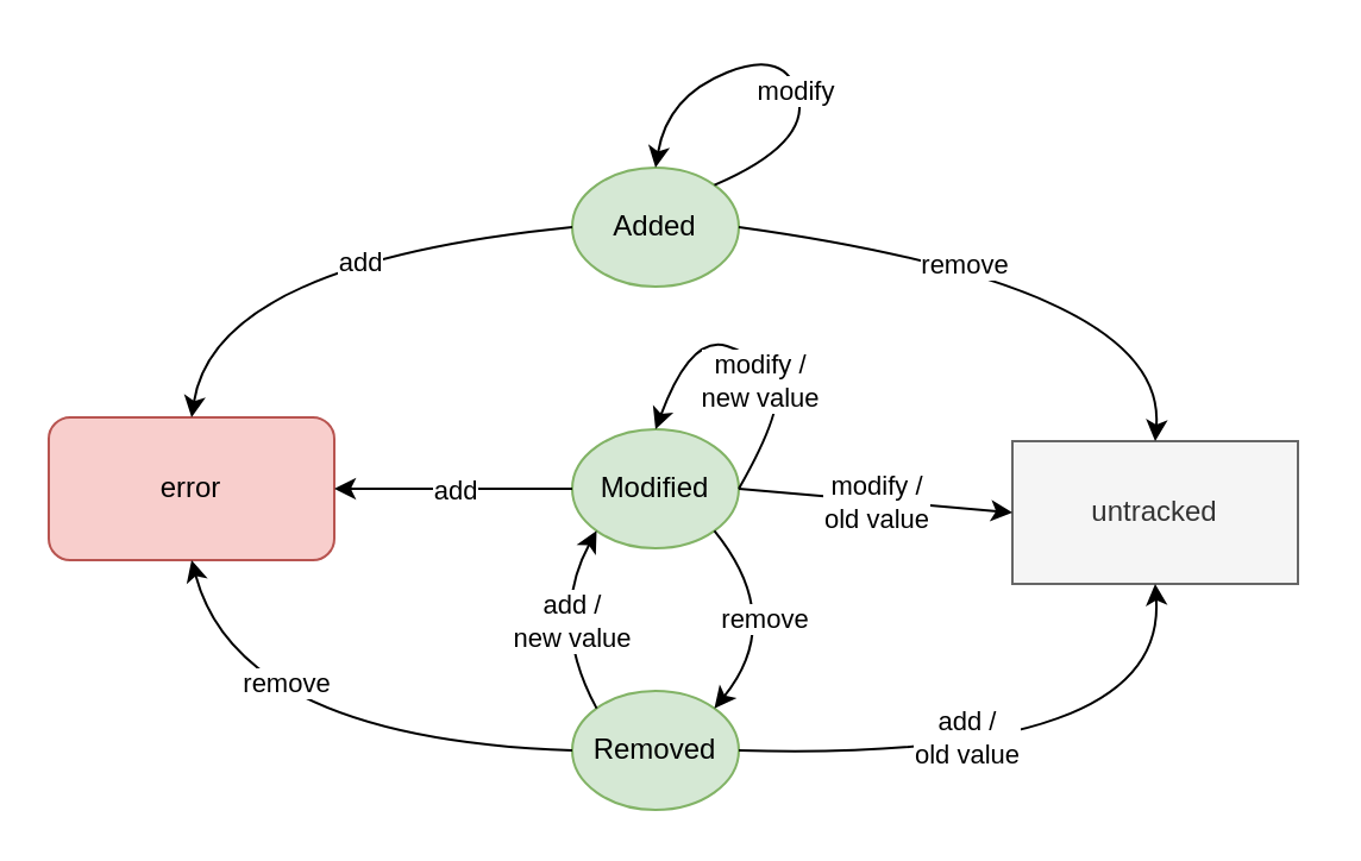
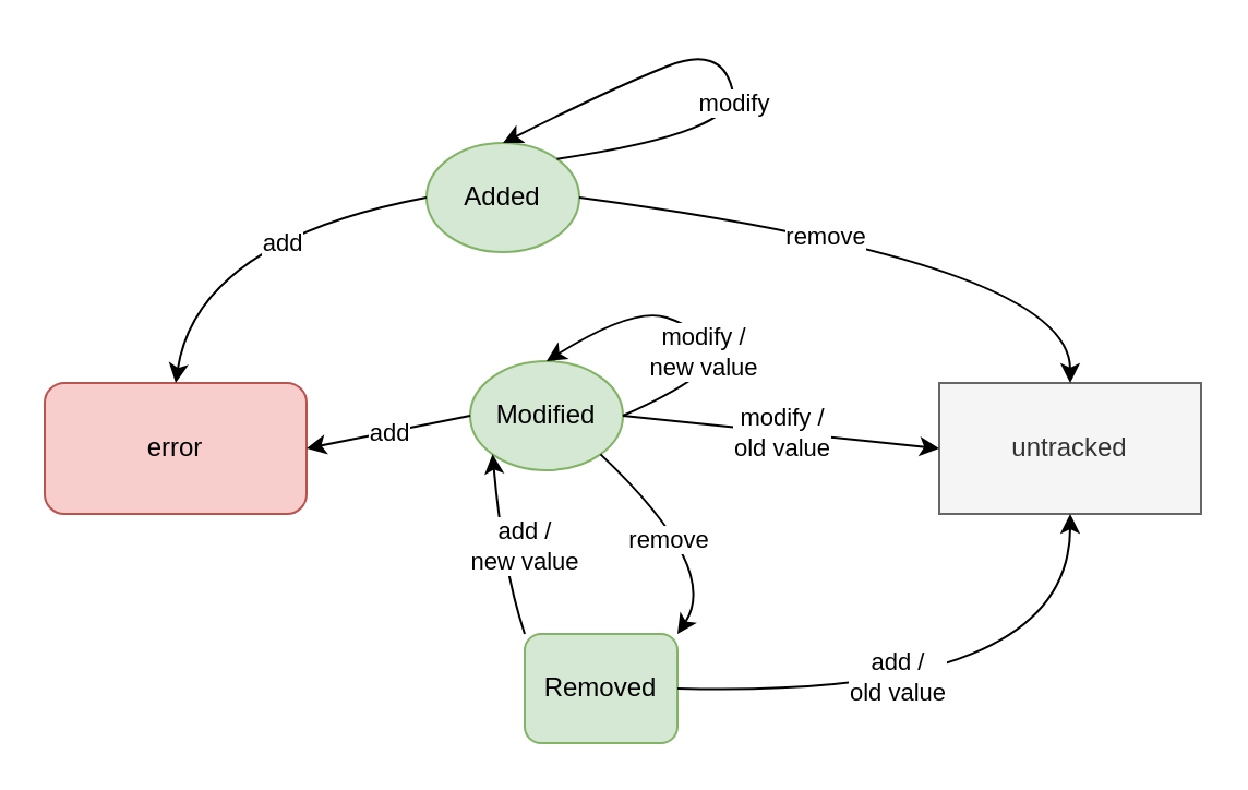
  <mxCell id="0" />
  <mxCell id="1" parent="0" />
- <mxCell id="2" value="Added" style="ellipse;whiteSpace=wrap;html=1;fillColor=#d5e8d4;strokeColor=#82b366;" vertex="1" parent="1"><mxGeometry x="240" y="70" width="70" height="50" as="geometry" /></mxCell>
- <mxCell id="3" value="Modified" style="ellipse;whiteSpace=wrap;html=1;fillColor=#d5e8d4;strokeColor=#82b366;" vertex="1" parent="1"><mxGeometry x="240" y="180" width="70" height="50" as="geometry" /></mxCell>
- <mxCell id="4" value="Removed" style="ellipse;whiteSpace=wrap;html=1;fillColor=#d5e8d4;strokeColor=#82b366;" vertex="1" parent="1"><mxGeometry x="240" y="290" width="70" height="50" as="geometry" /></mxCell>
- <mxCell id="5" value="untracked" style="rounded=0;whiteSpace=wrap;html=1;fillColor=#f5f5f5;fontColor=#333333;strokeColor=#666666;" vertex="1" parent="1"><mxGeometry x="425" y="185" width="120" height="60" as="geometry" /></mxCell>
+ <mxCell id="2" value="Added" style="ellipse;whiteSpace=wrap;html=1;fillColor=#d5e8d4;strokeColor=#82b366;" vertex="1" parent="1"><mxGeometry x="195" y="65" width="70" height="50" as="geometry" /></mxCell>
+ <mxCell id="3" value="Modified" style="ellipse;whiteSpace=wrap;html=1;fillColor=#d5e8d4;strokeColor=#82b366;" vertex="1" parent="1"><mxGeometry x="215" y="165" width="70" height="50" as="geometry" /></mxCell>
+ <mxCell id="4" value="Removed" style="whiteSpace=wrap;html=1;fillColor=#d5e8d4;strokeColor=#82b366;rounded=1;" vertex="1" parent="1"><mxGeometry x="240" y="290" width="70" height="50" as="geometry" /></mxCell>
+ <mxCell id="5" value="untracked" style="rounded=0;whiteSpace=wrap;html=1;fillColor=#f5f5f5;fontColor=#333333;strokeColor=#666666;" vertex="1" parent="1"><mxGeometry x="430" y="175" width="120" height="60" as="geometry" /></mxCell>
  <mxCell id="6" value="error" style="whiteSpace=wrap;html=1;fillColor=#f8cecc;strokeColor=#b85450;rounded=1;" vertex="1" parent="1"><mxGeometry x="20" y="175" width="120" height="60" as="geometry" /></mxCell>
  <mxCell id="7" value="" style="endArrow=classic;html=1;entryX=0.5;entryY=0;entryDx=0;entryDy=0;curved=1;exitX=1;exitY=0.5;exitDx=0;exitDy=0;" edge="1" parent="1" source="2" target="5"><mxGeometry relative="1" as="geometry"><mxPoint x="430" y="280" as="sourcePoint" /><mxPoint x="530" y="280" as="targetPoint" /><Array as="points"><mxPoint x="490" y="120" /></Array></mxGeometry></mxCell>
  <mxCell id="8" value="remove" style="edgeLabel;resizable=0;html=1;align=center;verticalAlign=middle;" connectable="0" vertex="1" parent="7"><mxGeometry relative="1" as="geometry"><mxPoint x="-27" y="-1" as="offset" /></mxGeometry></mxCell>
  <mxCell id="9" value="" style="endArrow=classic;html=1;exitX=1;exitY=0;exitDx=0;exitDy=0;entryX=0.5;entryY=0;entryDx=0;entryDy=0;curved=1;" edge="1" parent="1" source="2" target="2"><mxGeometry relative="1" as="geometry"><mxPoint x="430" y="280" as="sourcePoint" /><mxPoint x="380" y="10" as="targetPoint" /><Array as="points"><mxPoint x="340" y="60" /><mxPoint x="330" y="20" /><mxPoint x="280" y="40" /></Array></mxGeometry></mxCell>
  <mxCell id="10" value="modify" style="edgeLabel;resizable=0;html=1;align=center;verticalAlign=middle;" connectable="0" vertex="1" parent="9"><mxGeometry relative="1" as="geometry"><mxPoint x="3" y="18" as="offset" /></mxGeometry></mxCell>
  <mxCell id="11" value="" style="endArrow=classic;html=1;exitX=0;exitY=0.5;exitDx=0;exitDy=0;entryX=0.5;entryY=0;entryDx=0;entryDy=0;curved=1;" edge="1" parent="1" source="2" target="6"><mxGeometry relative="1" as="geometry"><mxPoint x="390" y="280" as="sourcePoint" /><mxPoint x="490" y="280" as="targetPoint" /><Array as="points"><mxPoint x="90" y="110" /></Array></mxGeometry></mxCell>
  <mxCell id="12" value="add" style="edgeLabel;resizable=0;html=1;align=center;verticalAlign=middle;" connectable="0" vertex="1" parent="11"><mxGeometry relative="1" as="geometry"><mxPoint x="18" y="4" as="offset" /></mxGeometry></mxCell>
  <mxCell id="13" value="" style="endArrow=classic;html=1;exitX=1;exitY=0.5;exitDx=0;exitDy=0;curved=1;entryX=0.5;entryY=0;entryDx=0;entryDy=0;" edge="1" parent="1" source="3" target="3"><mxGeometry relative="1" as="geometry"><mxPoint x="430" y="280" as="sourcePoint" /><mxPoint x="290" y="140" as="targetPoint" /><Array as="points"><mxPoint x="330" y="170" /><mxPoint x="320" y="150" /><mxPoint x="290" y="140" /></Array></mxGeometry></mxCell>
  <mxCell id="14" value="&lt;div&gt;modify /&lt;/div&gt;&lt;div&gt;new value&lt;br&gt;&lt;/div&gt;" style="edgeLabel;resizable=0;html=1;align=center;verticalAlign=middle;" connectable="0" vertex="1" parent="13"><mxGeometry relative="1" as="geometry"><mxPoint x="5" y="12" as="offset" /></mxGeometry></mxCell>
  <mxCell id="15" value="" style="endArrow=classic;html=1;rounded=0;exitX=1;exitY=0.5;exitDx=0;exitDy=0;entryX=0;entryY=0.5;entryDx=0;entryDy=0;" edge="1" parent="1" source="3" target="5"><mxGeometry relative="1" as="geometry"><mxPoint x="430" y="280" as="sourcePoint" /><mxPoint x="530" y="280" as="targetPoint" /></mxGeometry></mxCell>
  <mxCell id="16" value="modify / &lt;br&gt;old value" style="edgeLabel;resizable=0;html=1;align=center;verticalAlign=middle;" connectable="0" vertex="1" parent="15"><mxGeometry relative="1" as="geometry" /></mxCell>
  <mxCell id="17" value="" style="endArrow=classic;html=1;exitX=1;exitY=0.5;exitDx=0;exitDy=0;entryX=0.5;entryY=1;entryDx=0;entryDy=0;curved=1;" edge="1" parent="1" source="4" target="5"><mxGeometry relative="1" as="geometry"><mxPoint x="430" y="280" as="sourcePoint" /><mxPoint x="530" y="280" as="targetPoint" /><Array as="points"><mxPoint x="490" y="320" /></Array></mxGeometry></mxCell>
  <mxCell id="18" value="add / &lt;br&gt;old value" style="edgeLabel;resizable=0;html=1;align=center;verticalAlign=middle;" connectable="0" vertex="1" parent="17"><mxGeometry relative="1" as="geometry"><mxPoint x="-32" y="-9" as="offset" /></mxGeometry></mxCell>
  <mxCell id="19" value="" style="endArrow=classic;html=1;exitX=0;exitY=0;exitDx=0;exitDy=0;entryX=0;entryY=1;entryDx=0;entryDy=0;curved=1;" edge="1" parent="1" source="4" target="3"><mxGeometry relative="1" as="geometry"><mxPoint x="270" y="269.66" as="sourcePoint" /><mxPoint x="370" y="269.66" as="targetPoint" /><Array as="points"><mxPoint x="230" y="260" /></Array></mxGeometry></mxCell>
  <mxCell id="20" value="add /&lt;br&gt;new value" style="edgeLabel;resizable=0;html=1;align=center;verticalAlign=middle;" connectable="0" vertex="1" parent="19"><mxGeometry relative="1" as="geometry"><mxPoint x="10" as="offset" /></mxGeometry></mxCell>
  <mxCell id="21" value="" style="endArrow=classic;html=1;exitX=1;exitY=1;exitDx=0;exitDy=0;curved=1;entryX=1;entryY=0;entryDx=0;entryDy=0;" edge="1" parent="1" source="3" target="4"><mxGeometry relative="1" as="geometry"><mxPoint x="430" y="280" as="sourcePoint" /><mxPoint x="530" y="280" as="targetPoint" /><Array as="points"><mxPoint x="330" y="260" /></Array></mxGeometry></mxCell>
  <mxCell id="22" value="remove" style="edgeLabel;resizable=0;html=1;align=center;verticalAlign=middle;" connectable="0" vertex="1" parent="21"><mxGeometry relative="1" as="geometry"><mxPoint x="-10" as="offset" /></mxGeometry></mxCell>
- <mxCell id="23" value="" style="endArrow=classic;html=1;exitX=0;exitY=0.5;exitDx=0;exitDy=0;entryX=0.5;entryY=1;entryDx=0;entryDy=0;curved=1;" edge="1" parent="1" source="4" target="6"><mxGeometry relative="1" as="geometry"><mxPoint x="390" y="280" as="sourcePoint" /><mxPoint x="490" y="280" as="targetPoint" /><Array as="points"><mxPoint x="100" y="310" /></Array></mxGeometry></mxCell>
- <mxCell id="24" value="remove" style="edgeLabel;resizable=0;html=1;align=center;verticalAlign=middle;" connectable="0" vertex="1" parent="23"><mxGeometry relative="1" as="geometry"><mxPoint x="-12" y="-25" as="offset" /></mxGeometry></mxCell>
  <mxCell id="25" value="" style="endArrow=classic;html=1;rounded=0;exitX=0;exitY=0.5;exitDx=0;exitDy=0;entryX=1;entryY=0.5;entryDx=0;entryDy=0;" edge="1" parent="1" source="3" target="6"><mxGeometry relative="1" as="geometry"><mxPoint x="390" y="280" as="sourcePoint" /><mxPoint x="490" y="280" as="targetPoint" /></mxGeometry></mxCell>
  <mxCell id="26" value="add" style="edgeLabel;resizable=0;html=1;align=center;verticalAlign=middle;" connectable="0" vertex="1" parent="25"><mxGeometry relative="1" as="geometry" /></mxCell>
